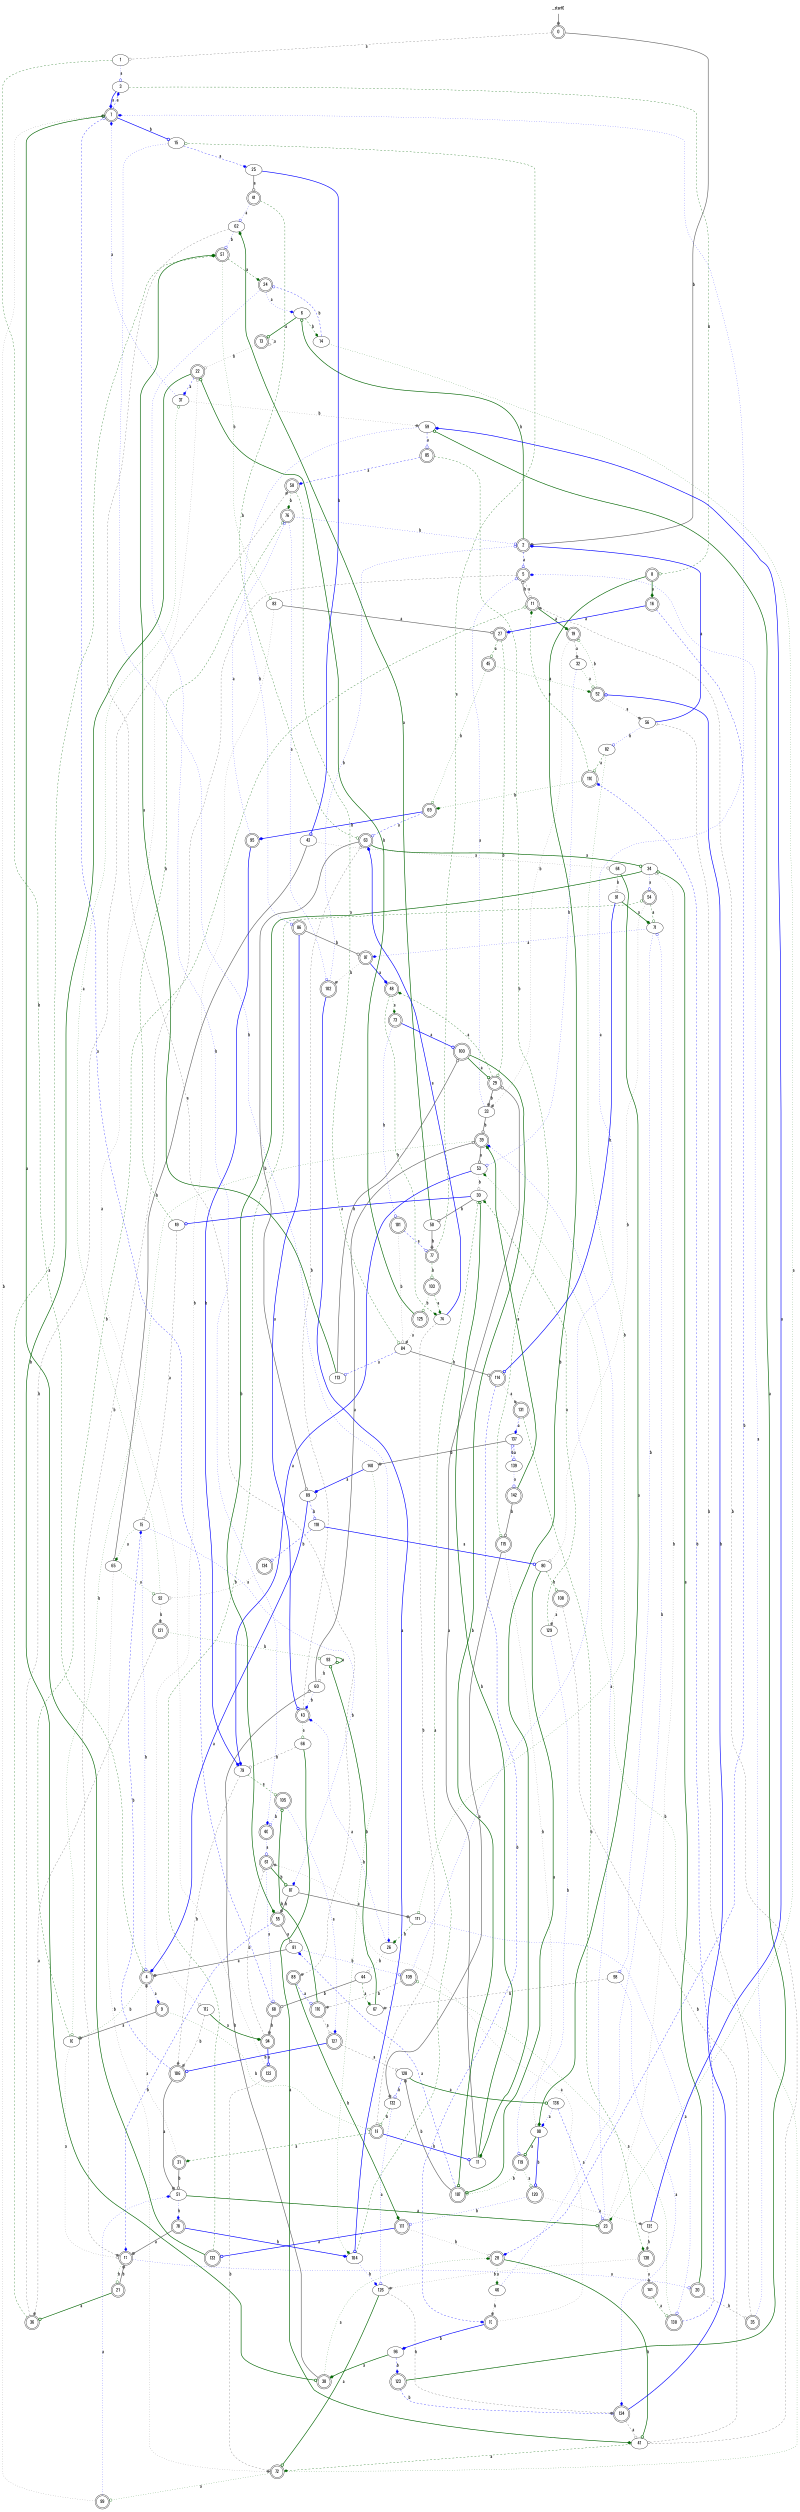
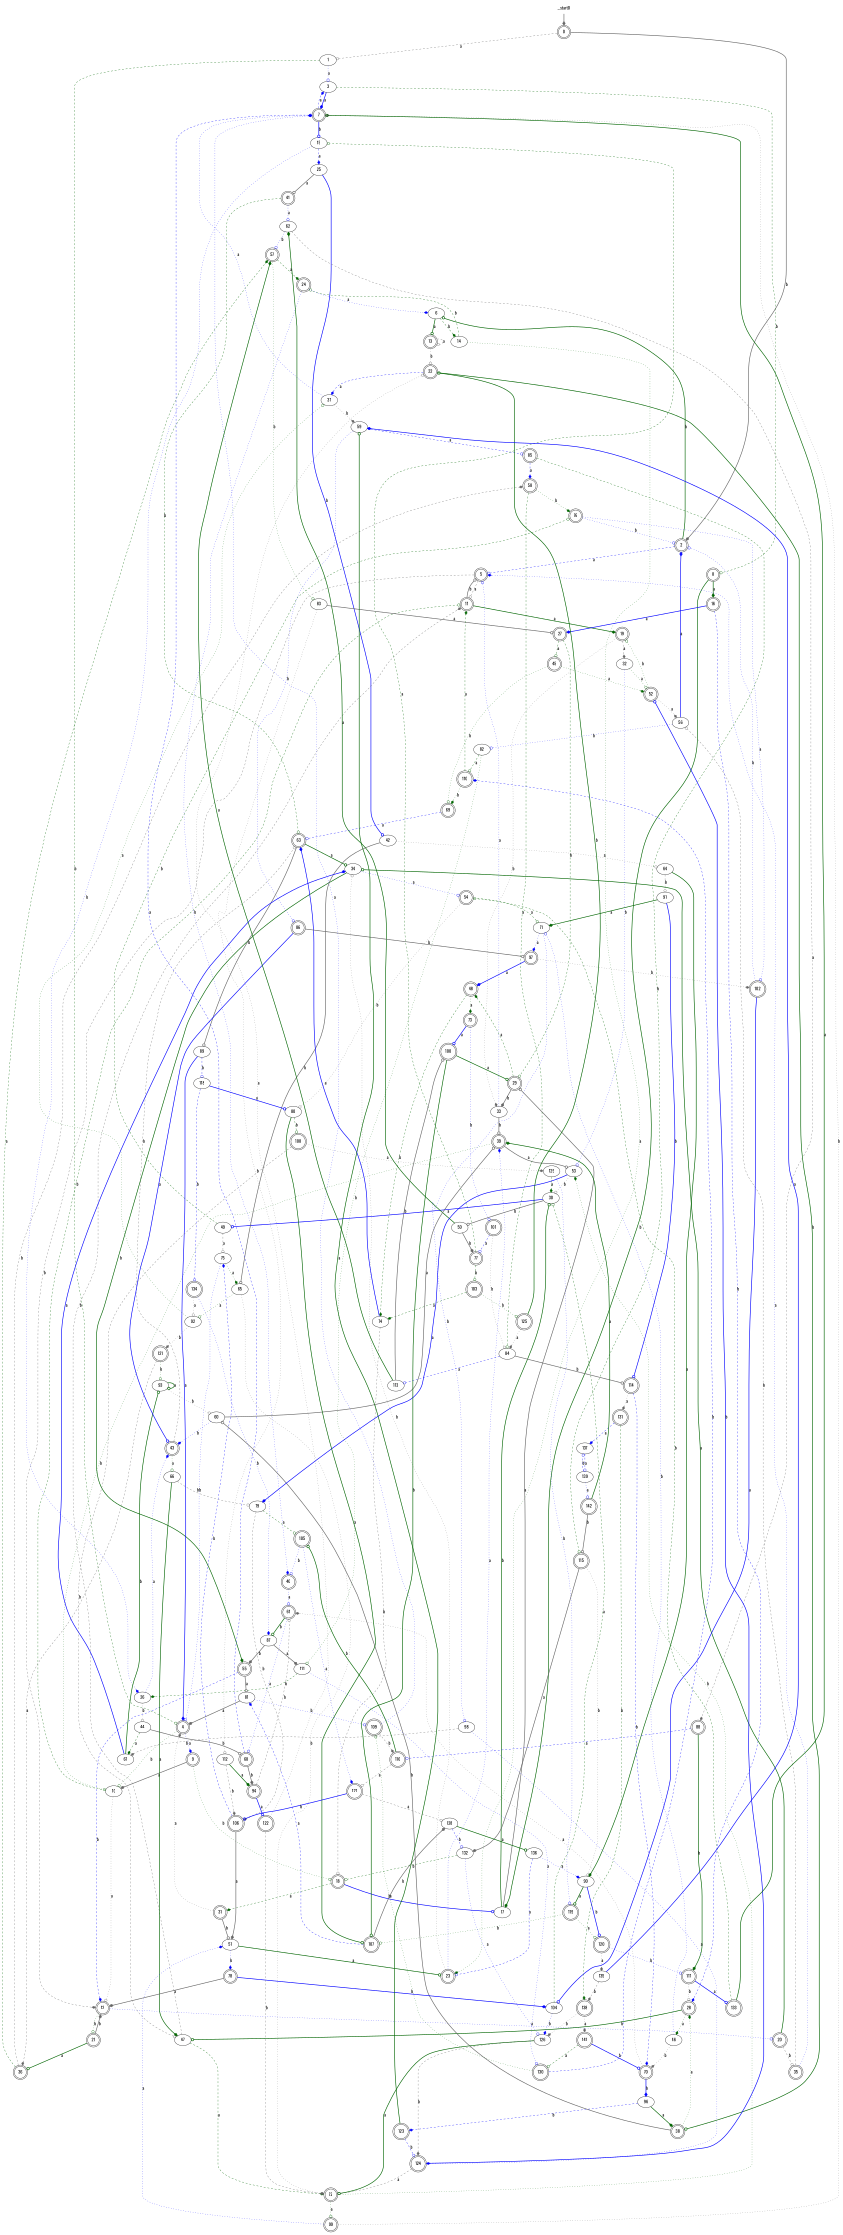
  digraph {
    fontname=Oswald
    node [fontname=Oswald shape=doublecircle]
    edge [arrowhead=odot color=blue fontname=Oswald style=dotted]
    __start0 [shape=none]
    0
    1 [shape=""]
    2
    3 [shape=""]
    4
    5
    6 [shape=""]
    7
    8
    9
    10 [shape=""]
    11
    12
    13
    14 [shape=""]
    15 [shape=""]
    16
    17 [shape=""]
    18
    19
    20
    21
    22
    23
    24
    25 [shape=""]
    26 [shape=""]
    27
    28
    29
    30 [shape=""]
    31
    32 [shape=""]
    33 [shape=""]
    34 [shape=""]
    35
    36
    37 [shape=""]
    38
    39
    40
    41
    42 [shape=""]
    43
    44 [shape=""]
    45
    46 [shape=""]
    47 [shape=""]
    48
    49 [shape=""]
    50 [shape=""]
    51 [shape=""]
    52
    53 [shape=""]
    54
    55
    56 [shape=""]
    57
    58
    59 [shape=""]
    60 [shape=""]
    61
    62 [shape=""]
    63
    64 [shape=""]
    65 [shape=""]
    66 [shape=""]
    67 [shape=""]
    68
    69
    70
    71 [shape=""]
    72
    73
    74 [shape=""]
    75 [shape=""]
    76
    77
    78
    79 [shape=""]
    80 [shape=""]
    81 [shape=""]
    82 [shape=""]
    83 [shape=""]
    84 [shape=""]
    85
    86
    87 [shape=""]
    88
    89 [shape=""]
    90 [shape=""]
    91 [shape=""]
    92 [shape=""]
    93 [shape=""]
    94
-   95
    96 [shape=""]
    97
    98 [shape=""]
    99
    100
    101
    102
    103
    104 [shape=""]
    105
    106
    107
    108
    109
    110
    111 [shape=""]
    112 [shape=""]
    113 [shape=""]
    114
    115
    116
    117
    118 [shape=""]
    119
    120
    121
    122
    123
    124
    125
    126 [shape=""]
    127
    128 [shape=""]
    129 [shape=""]
    130
    131
    132 [shape=""]
    133
    134
    135 [shape=""]
    136 [shape=""]
    137 [shape=""]
    138
    139 [shape=""]
-   140 [shape=""]
    141
    142
    __start0 -> 0 [arrowhead=diamond color=gray40 style=bold]
    0 -> 1 [color=gray40 label=a style=dashed]
    0 -> 2 [arrowhead=diamond color=gray40 label=b style=bold]
    1 -> 3 [label=a]
    1 -> 4 [color=darkgreen label=b style=dashed]
    2 -> 5 [label=a style=dashed]
    2 -> 6 [color=darkgreen label=b style=bold]
    3 -> 7 [arrowhead=diamond label=a style=bold]
    3 -> 8 [color=darkgreen label=b style=dashed]
    4 -> 9 [arrowhead=diamond label=a]
    4 -> 10 [color=darkgreen label=b]
    5 -> 11 [color=gray40 label=a style=dashed]
    5 -> 12 [arrowhead=diamond color=gray40 label=b style=dashed]
    6 -> 13 [color=darkgreen label=a style=bold]
    6 -> 14 [arrowhead=diamond color=darkgreen label=b style=dashed]
    7 -> 3 [arrowhead=diamond label=a style=dashed]
    7 -> 15 [label=b style=bold]
    8 -> 16 [arrowhead=diamond color=darkgreen label=a style=bold]
    8 -> 17 [arrowhead=diamond color=darkgreen label=b style=bold]
    9 -> 10 [arrowhead=diamond color=gray40 label=a style=bold]
    9 -> 18 [color=darkgreen label=b]
    10 -> 11 [color=darkgreen label=b style=dashed]
    10 -> 12 [color=gray40 label=a]
    11 -> 5 [color=gray40 label=b style=bold]
    11 -> 19 [arrowhead=diamond color=darkgreen label=a style=bold]
    12 -> 20 [label=a]
    12 -> 21 [color=darkgreen label=b]
    13 -> 13 [color=gray40 label=a style=dashed]
    13 -> 22 [color=gray40 label=b]
    14 -> 23 [arrowhead=diamond color=darkgreen label=a]
-   14 -> 24 [label=b style=dashed]
+   14 -> 24 [color=darkgreen label=b style=dashed]
    15 -> 25 [arrowhead=diamond label=a style=dashed]
    15 -> 26 [arrowhead=diamond label=b]
    16 -> 27 [arrowhead=diamond label=a style=bold]
    16 -> 28 [arrowhead=diamond label=b style=dashed]
    17 -> 29 [color=gray40 label=a style=bold]
    17 -> 30 [color=darkgreen label=b style=bold]
    18 -> 17 [label=b style=bold]
    18 -> 31 [arrowhead=diamond color=darkgreen label=a style=dashed]
    19 -> 32 [arrowhead=diamond color=gray40 label=a style=dashed]
    19 -> 33 [arrowhead=diamond color=gray40 label=b]
    20 -> 34 [color=darkgreen label=a style=bold]
    20 -> 35 [color=gray40 label=b style=dashed]
    21 -> 12 [arrowhead=diamond color=gray40 label=b style=bold]
    21 -> 36 [color=darkgreen label=a style=bold]
    22 -> 37 [arrowhead=diamond label=a style=dashed]
    22 -> 38 [color=darkgreen label=b style=bold]
    23 -> 34 [color=gray40 label=b]
    23 -> 39 [arrowhead=diamond label=a]
    24 -> 6 [arrowhead=diamond label=a]
    24 -> 40 [arrowhead=diamond label=b]
    25 -> 41 [color=gray40 label=a style=bold]
    25 -> 42 [label=b style=bold]
    26 -> 43 [arrowhead=diamond label=a]
    26 -> 44 [color=gray40 label=b]
    27 -> 29 [color=darkgreen label=b style=dashed]
    27 -> 45 [color=darkgreen label=a style=dashed]
    28 -> 46 [arrowhead=diamond color=darkgreen label=a]
    28 -> 47 [color=darkgreen label=b style=bold]
    29 -> 33 [arrowhead=diamond color=gray40 label=b style=bold]
    29 -> 48 [arrowhead=diamond color=darkgreen label=a style=dashed]
    30 -> 49 [label=a style=bold]
    30 -> 50 [color=gray40 label=b style=bold]
    31 -> 4 [arrowhead=diamond color=gray40 label=a]
    31 -> 51 [color=gray40 label=b style=bold]
    32 -> 52 [color=darkgreen label=a]
    32 -> 53 [label=b]
    33 -> 5 [label=a]
    33 -> 39 [color=gray40 label=b style=bold]
    34 -> 54 [label=a]
    34 -> 55 [arrowhead=diamond color=darkgreen label=b style=bold]
    35 -> 5 [arrowhead=diamond label=a]
    35 -> 56 [color=gray40 label=b style=dashed]
    36 -> 57 [arrowhead=diamond color=darkgreen label=a style=dashed]
    36 -> 58 [arrowhead=diamond color=gray40 label=b style=dashed]
    37 -> 7 [arrowhead=diamond label=a]
    37 -> 59 [arrowhead=diamond color=gray40 label=b]
    38 -> 28 [arrowhead=diamond color=darkgreen label=a]
    38 -> 60 [color=gray40 label=b style=bold]
    39 -> 10 [color=darkgreen label=b]
    39 -> 53 [color=gray40 label=a style=bold]
    40 -> 61 [label=a]
    41 -> 62 [label=a]
    41 -> 63 [color=darkgreen label=b style=dashed]
    42 -> 64 [color=gray40 label=a]
    42 -> 65 [color=gray40 label=b style=bold]
    43 -> 63 [color=gray40 label=b style=dashed]
    43 -> 66 [color=darkgreen label=a]
    44 -> 67 [arrowhead=diamond color=darkgreen label=a style=dashed]
    44 -> 68 [color=gray40 label=b style=bold]
    45 -> 52 [arrowhead=diamond color=darkgreen label=a]
    45 -> 69 [color=darkgreen label=b]
    46 -> 70 [arrowhead=diamond color=gray40 label=b]
    46 -> 71 [label=b]
    47 -> 11 [arrowhead=diamond color=gray40 label=b style=dashed]
    47 -> 72 [arrowhead=diamond color=darkgreen label=a style=dashed]
    48 -> 73 [arrowhead=diamond color=darkgreen label=a]
    48 -> 74 [arrowhead=diamond color=darkgreen label=b style=dashed]
    49 -> 75 [color=gray40 label=a style=dashed]
    49 -> 76 [color=darkgreen label=b style=dashed]
    50 -> 62 [arrowhead=diamond color=darkgreen label=a style=bold]
    50 -> 77 [arrowhead=diamond color=gray40 label=b style=bold]
    51 -> 23 [color=darkgreen label=a style=bold]
    51 -> 78 [arrowhead=diamond label=b]
    52 -> 19 [color=darkgreen label=b]
    52 -> 56 [arrowhead=diamond color=gray40 label=a]
    53 -> 30 [color=gray40 label=b]
    53 -> 79 [arrowhead=diamond label=a style=bold]
    54 -> 71 [color=darkgreen label=a style=dashed]
    54 -> 80 [color=gray40 label=b]
    55 -> 12 [arrowhead=diamond label=b style=dashed]
    55 -> 81 [color=gray40 label=a style=bold]
    56 -> 2 [arrowhead=diamond label=a style=bold]
    56 -> 82 [label=b]
    57 -> 24 [arrowhead=diamond color=darkgreen label=a style=dashed]
    57 -> 83 [color=darkgreen label=b]
    58 -> 76 [arrowhead=diamond color=darkgreen label=b]
    58 -> 84 [color=darkgreen label=a style=dashed]
    59 -> 85 [label=a style=dashed]
    59 -> 86 [label=b]
    60 -> 39 [color=gray40 label=a style=bold]
    60 -> 43 [arrowhead=diamond label=b]
    61 -> 68 [label=a]
    61 -> 87 [color=darkgreen label=b style=bold]
    62 -> 57 [label=b]
    62 -> 88 [arrowhead=diamond color=gray40 label=a style=dashed]
    63 -> 34 [color=darkgreen label=a style=bold]
    63 -> 89 [color=gray40 label=b style=bold]
    64 -> 90 [arrowhead=diamond color=darkgreen label=a style=bold]
    64 -> 91 [color=gray40 label=b style=dashed]
    65 -> 72 [arrowhead=diamond color=gray40 label=b]
    65 -> 92 [color=darkgreen label=a]
    66 -> 47 [arrowhead=diamond color=darkgreen label=a style=bold]
    66 -> 79 [color=gray40 label=b style=dashed]
+   67 -> 34 [arrowhead=diamond label=a style=bold]
    67 -> 93 [color=darkgreen label=b style=bold]
    68 -> 7 [label=a style=dashed]
    68 -> 94 [arrowhead=diamond color=gray40 label=b style=bold]
    69 -> 63 [label=a style=dashed]
-   69 -> 95 [arrowhead=diamond label=b style=bold]
    70 -> 61 [arrowhead=diamond color=gray40 label=a]
    70 -> 96 [arrowhead=diamond label=b style=bold]
    71 -> 97 [arrowhead=diamond label=a]
    71 -> 98 [label=b]
    72 -> 53 [arrowhead=diamond color=darkgreen label=b]
    72 -> 99 [color=darkgreen label=a]
    73 -> 100 [label=a style=bold]
    73 -> 101 [label=b]
    74 -> 18 [color=gray40 label=b style=dashed]
    74 -> 63 [arrowhead=diamond label=a style=bold]
    75 -> 4 [label=b]
    75 -> 65 [arrowhead=diamond color=darkgreen label=a]
    76 -> 2 [label=b]
    76 -> 102 [label=a]
    77 -> 15 [color=darkgreen label=a style=dashed]
    77 -> 103 [color=darkgreen label=b style=dashed]
    78 -> 12 [arrowhead=diamond color=gray40 label=a style=bold]
    78 -> 104 [arrowhead=diamond label=b style=bold]
    79 -> 105 [color=darkgreen label=a style=dashed]
    79 -> 106 [arrowhead=diamond color=gray40 label=b style=dashed]
    80 -> 107 [color=darkgreen label=a style=bold]
    80 -> 108 [color=darkgreen label=b style=dashed]
    81 -> 4 [arrowhead=diamond color=gray40 label=a style=bold]
    81 -> 109 [label=b]
    82 -> 110 [color=darkgreen label=a style=dashed]
    82 -> 111 [color=darkgreen label=b]
    83 -> 27 [color=gray40 label=a style=bold]
    83 -> 112 [color=gray40 label=b]
    84 -> 113 [label=a style=dashed]
    84 -> 114 [color=gray40 label=b style=bold]
    85 -> 58 [arrowhead=diamond label=a style=dashed]
    85 -> 115 [color=darkgreen label=b style=dashed]
    86 -> 43 [label=a style=bold]
    86 -> 97 [color=gray40 label=b style=bold]
    87 -> 55 [arrowhead=diamond color=gray40 label=b style=bold]
    87 -> 111 [arrowhead=diamond color=gray40 label=a style=bold]
    88 -> 116 [label=a style=dashed]
    88 -> 117 [arrowhead=diamond color=darkgreen label=b style=bold]
    89 -> 4 [arrowhead=diamond label=a style=bold]
    89 -> 118 [label=b style=dashed]
    90 -> 119 [color=darkgreen label=a style=bold]
    90 -> 120 [label=b style=bold]
    91 -> 71 [arrowhead=diamond color=darkgreen label=a style=bold]
    91 -> 114 [label=b style=bold]
    92 -> 37 [color=darkgreen label=a]
    92 -> 121 [arrowhead=diamond color=gray40 label=b]
    93 -> 60 [color=gray40 label=b]
    93 -> 93 [color=darkgreen label=a style=bold]
    94 -> 61 [color=gray40 label=b style=dashed]
    94 -> 122 [label=a style=bold]
-   95 -> 76 [label=a]
-   95 -> 79 [arrowhead=diamond label=b style=bold]
    96 -> 38 [arrowhead=diamond color=darkgreen label=a style=bold]
    96 -> 123 [arrowhead=diamond label=b style=dashed]
    97 -> 48 [arrowhead=diamond label=a style=bold]
    97 -> 102 [arrowhead=diamond color=gray40 label=b]
    98 -> 67 [arrowhead=diamond color=gray40 label=b style=dashed]
    98 -> 124 [arrowhead=diamond label=a]
    99 -> 7 [arrowhead=diamond color=gray40 label=b]
    99 -> 51 [arrowhead=diamond label=a]
    100 -> 29 [color=darkgreen label=a style=bold]
    100 -> 107 [color=darkgreen label=b style=bold]
    101 -> 77 [label=a style=dashed]
    101 -> 84 [color=gray40 label=b]
    102 -> 2 [label=b]
    102 -> 104 [label=a style=bold]
    103 -> 74 [arrowhead=diamond color=darkgreen label=a style=dashed]
    103 -> 125 [color=darkgreen label=b]
    104 -> 30 [color=darkgreen label=a style=dashed]
    104 -> 126 [arrowhead=diamond label=b]
    105 -> 40 [label=b]
    105 -> 127 [arrowhead=diamond label=a]
    106 -> 51 [arrowhead=diamond color=gray40 label=a style=bold]
    106 -> 75 [arrowhead=diamond label=b style=dashed]
    107 -> 81 [arrowhead=diamond label=a style=dashed]
    107 -> 128 [arrowhead=diamond color=gray40 label=b style=bold]
    108 -> 47 [color=gray40 label=b style=dashed]
    108 -> 129 [arrowhead=diamond color=gray40 label=a]
    109 -> 7 [arrowhead=diamond label=a]
    109 -> 116 [arrowhead=diamond color=gray40 label=b style=dashed]
    110 -> 11 [arrowhead=diamond color=darkgreen label=a style=dashed]
    110 -> 69 [arrowhead=diamond color=darkgreen label=b]
    111 -> 26 [arrowhead=diamond color=darkgreen label=b style=dashed]
    111 -> 130 [label=a]
    112 -> 94 [arrowhead=diamond color=darkgreen label=a style=bold]
    112 -> 106 [arrowhead=diamond color=gray40 label=b style=dashed]
    113 -> 57 [arrowhead=diamond color=darkgreen label=a style=bold]
    113 -> 100 [color=gray40 label=b style=bold]
    114 -> 70 [arrowhead=diamond label=b style=dashed]
    114 -> 131 [arrowhead=diamond color=gray40 label=a]
    115 -> 90 [color=gray40 label=b]
    115 -> 132 [arrowhead=diamond color=gray40 label=a style=bold]
    116 -> 105 [color=darkgreen label=b style=bold]
    116 -> 127 [color=gray40 label=a style=dashed]
    117 -> 28 [color=gray40 label=b]
    117 -> 133 [label=a style=bold]
    118 -> 80 [label=a style=bold]
    118 -> 134 [label=b style=dashed]
    119 -> 107 [color=darkgreen label=b]
    119 -> 120 [color=darkgreen label=a]
    120 -> 117 [label=b]
    120 -> 135 [arrowhead=diamond color=gray40 label=a]
    121 -> 36 [arrowhead=diamond color=gray40 label=a style=dashed]
    121 -> 93 [color=darkgreen label=b]
    122 -> 22 [color=gray40 label=a]
    122 -> 72 [color=gray40 label=b style=dashed]
    123 -> 59 [color=darkgreen label=a style=bold]
    123 -> 124 [label=b style=dashed]
    124 -> 52 [label=b style=bold]
-   124 -> 47 [color=gray40 label=a style=dashed]
+   124 -> 72 [color=gray40 label=a style=dashed]
    125 -> 22 [color=darkgreen label=b style=bold]
    125 -> 84 [arrowhead=diamond color=gray40 label=a]
    126 -> 72 [color=darkgreen label=a style=bold]
    126 -> 124 [arrowhead=diamond color=gray40 label=b style=dashed]
    127 -> 106 [label=b style=bold]
    127 -> 128 [color=gray40 label=a style=dashed]
    128 -> 132 [label=b style=dashed]
    128 -> 136 [color=darkgreen label=a style=bold]
    129 -> 30 [arrowhead=diamond color=darkgreen label=a style=dashed]
    129 -> 119 [label=b]
    130 -> 109 [color=darkgreen label=a]
    130 -> 110 [arrowhead=diamond label=b style=dashed]
    131 -> 137 [arrowhead=diamond label=a style=dashed]
    131 -> 138 [arrowhead=diamond color=darkgreen label=b style=dashed]
    132 -> 18 [color=darkgreen label=b style=dashed]
    132 -> 126 [label=a]
    133 -> 7 [color=darkgreen label=a style=bold]
    133 -> 54 [color=darkgreen label=b style=dashed]
-   75 -> 87 [arrowhead=diamond label=b]
+   134 -> 87 [arrowhead=diamond label=b]
    134 -> 92 [color=gray40 label=a]
    135 -> 59 [arrowhead=diamond label=a style=bold]
    135 -> 138 [arrowhead=diamond color=gray40 label=b style=dashed]
    136 -> 23 [label=a style=dashed]
    136 -> 90 [arrowhead=diamond label=a]
    137 -> 139 [label=a style=dashed]
-   137 -> 140 [arrowhead=diamond color=gray40 label=b style=bold]
    138 -> 126 [arrowhead=diamond color=gray40 label=b]
    138 -> 141 [arrowhead=diamond color=gray40 label=a]
    139 -> 137 [label=b style=dashed]
    139 -> 142 [label=a]
-   140 -> 89 [arrowhead=diamond label=a style=bold]
-   140 -> 104 [arrowhead=diamond color=darkgreen label=b]
+   141 -> 70 [label=b style=bold]
    141 -> 130 [color=darkgreen label=a style=dashed]
    142 -> 39 [arrowhead=diamond color=darkgreen label=a style=bold]
    142 -> 115 [color=gray40 label=b style=bold]
  }
